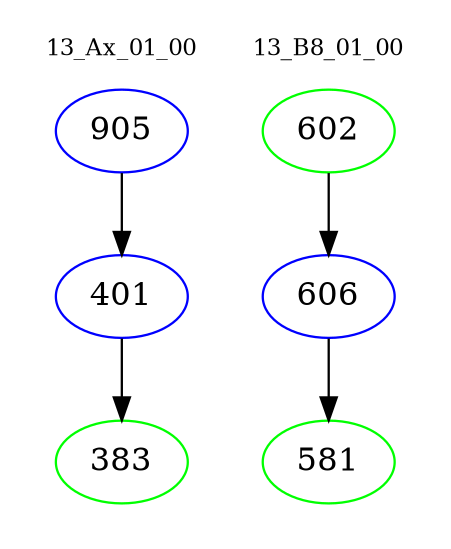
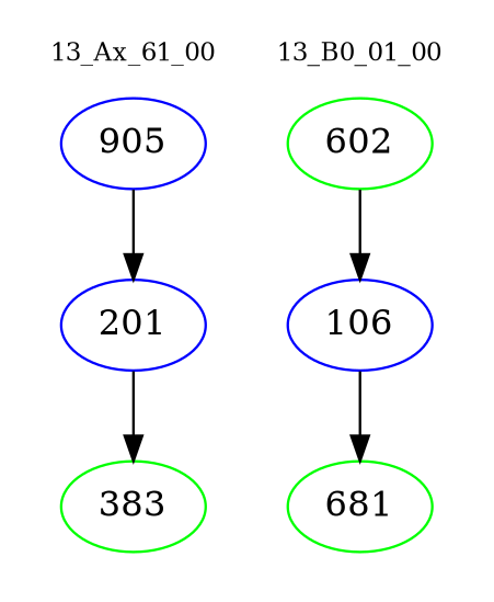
  digraph {
    node [color=blue]
    edge [color=black]
    n1 [label=905]
-   n2 [label=401]
+   n2 [label=201]
    n3 [color=green label=383]
    n4 [color=green label=602]
-   n5 [label=606]
-   n6 [color=green label=581]
+   n5 [label=106]
+   n6 [color=green label=681]
    subgraph cluster_1 {
      color=white
      fontsize=10
-     label="13_Ax_01_00"
+     label="13_Ax_61_00"
      n1
      n2
      n3
    }
    subgraph cluster_2 {
      color=white
      fontsize=10
-     label="13_B8_01_00"
+     label="13_B0_01_00"
      n4
      n5
      n6
    }
    n1 -> n2
    n2 -> n3
    n4 -> n5
    n5 -> n6
  }
